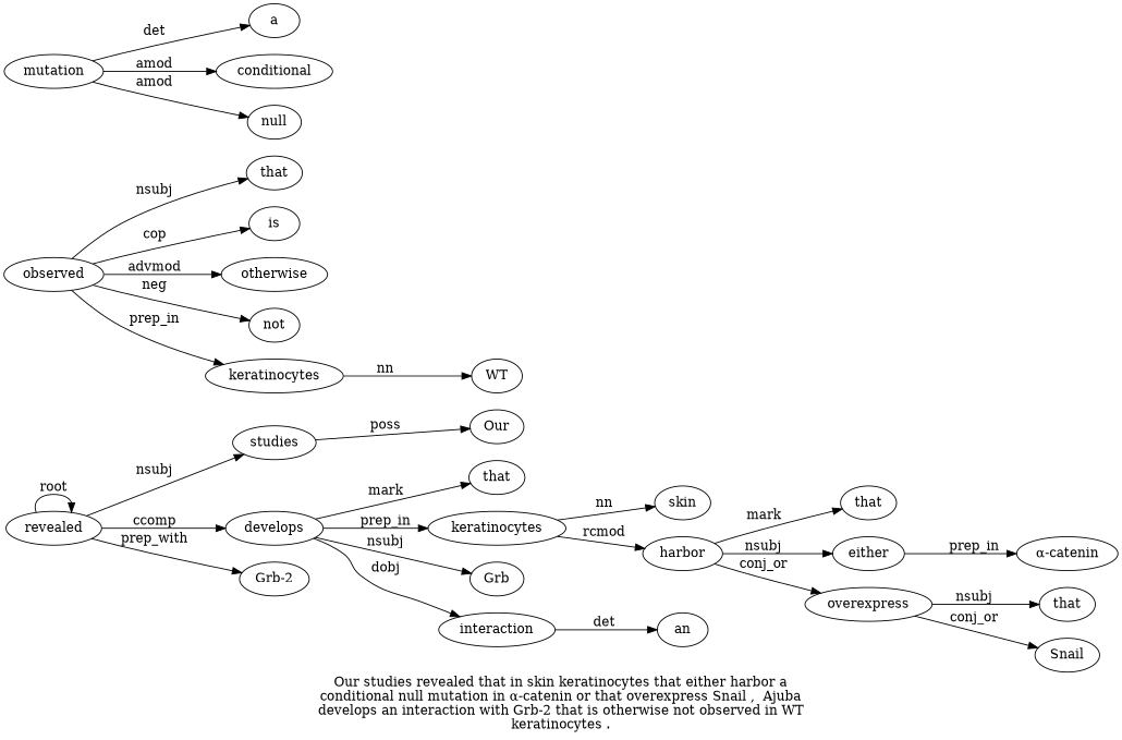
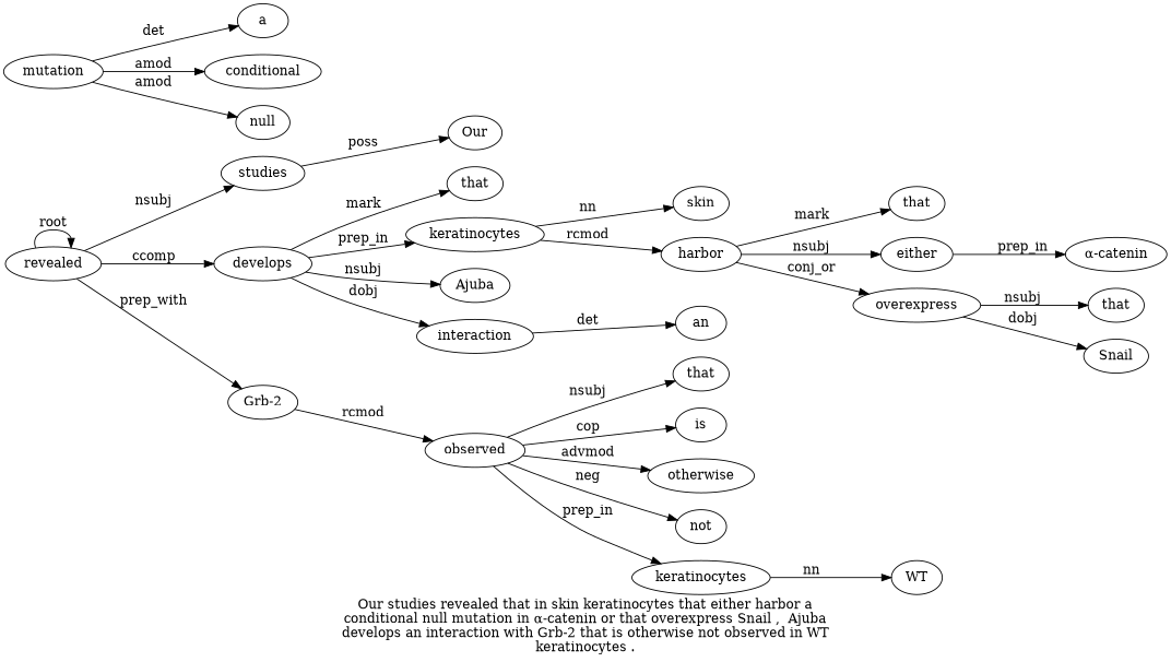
  digraph {
    label="Our studies revealed that in skin keratinocytes that either harbor a\nconditional null mutation in α-catenin or that overexpress Snail ,  Ajuba\ndevelops an interaction with Grb-2 that is otherwise not observed in WT\nkeratinocytes ."
    rankdir=LR
    node [fillcolor=white style=filled]
    n1 [label=studies]
    n2 [label=Our]
    n3 [label=revealed]
    n4 [label=develops]
    n5 [label="Grb-2"]
    n6 [label=that]
    n7 [label=keratinocytes]
-   n8 [label=Grb]
+   n8 [label=Ajuba]
    n9 [label=interaction]
    n10 [label=skin]
    n11 [label=harbor]
    n12 [label=an]
    n13 [label=observed]
    n14 [label=that]
    n15 [label=either]
    n16 [label=overexpress]
    n17 [label="α-catenin"]
    n18 [label=mutation]
    n19 [label=a]
    n20 [label=conditional]
    n21 [label=null]
    n22 [label=that]
    n23 [label=Snail]
    n24 [label=that]
    n25 [label=is]
    n26 [label=otherwise]
    n27 [label=not]
    n28 [label=keratinocytes]
    n29 [label=WT]
    n1 -> n2 [label=poss]
    n3 -> n1 [label=nsubj]
    n3 -> n3 [label=root]
    n3 -> n4 [label=ccomp]
    n3 -> n5 [label=prep_with]
    n4 -> n6 [label=mark]
    n4 -> n7 [label=prep_in]
    n4 -> n8 [label=nsubj]
    n4 -> n9 [label=dobj]
+   n5 -> n13 [label=rcmod]
    n7 -> n10 [label=nn]
    n7 -> n11 [label=rcmod]
    n9 -> n12 [label=det]
    n11 -> n14 [label=mark]
    n11 -> n15 [label=nsubj]
    n11 -> n16 [label=conj_or]
    n13 -> n24 [label=nsubj]
    n13 -> n25 [label=cop]
    n13 -> n26 [label=advmod]
    n13 -> n27 [label=neg]
    n13 -> n28 [label=prep_in]
    n15 -> n17 [label=prep_in]
    n16 -> n22 [label=nsubj]
-   n16 -> n23 [label=conj_or]
+   n16 -> n23 [label=dobj]
    n18 -> n19 [label=det]
    n18 -> n20 [label=amod]
    n18 -> n21 [label=amod]
    n28 -> n29 [label=nn]
  }
